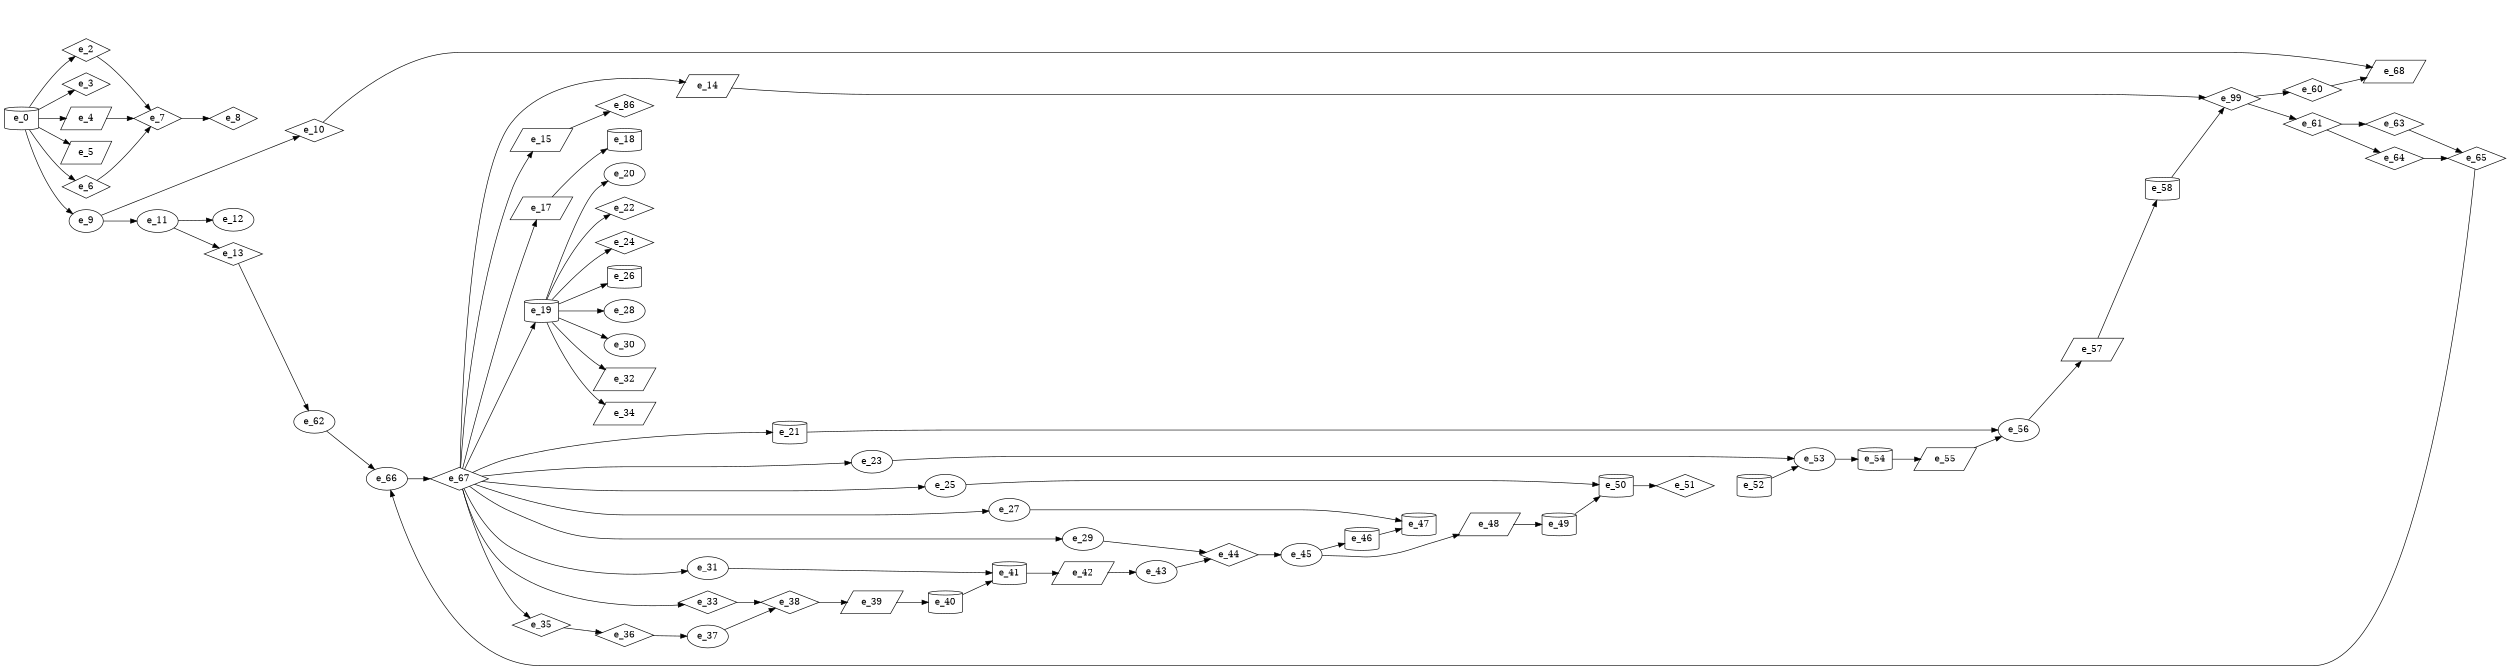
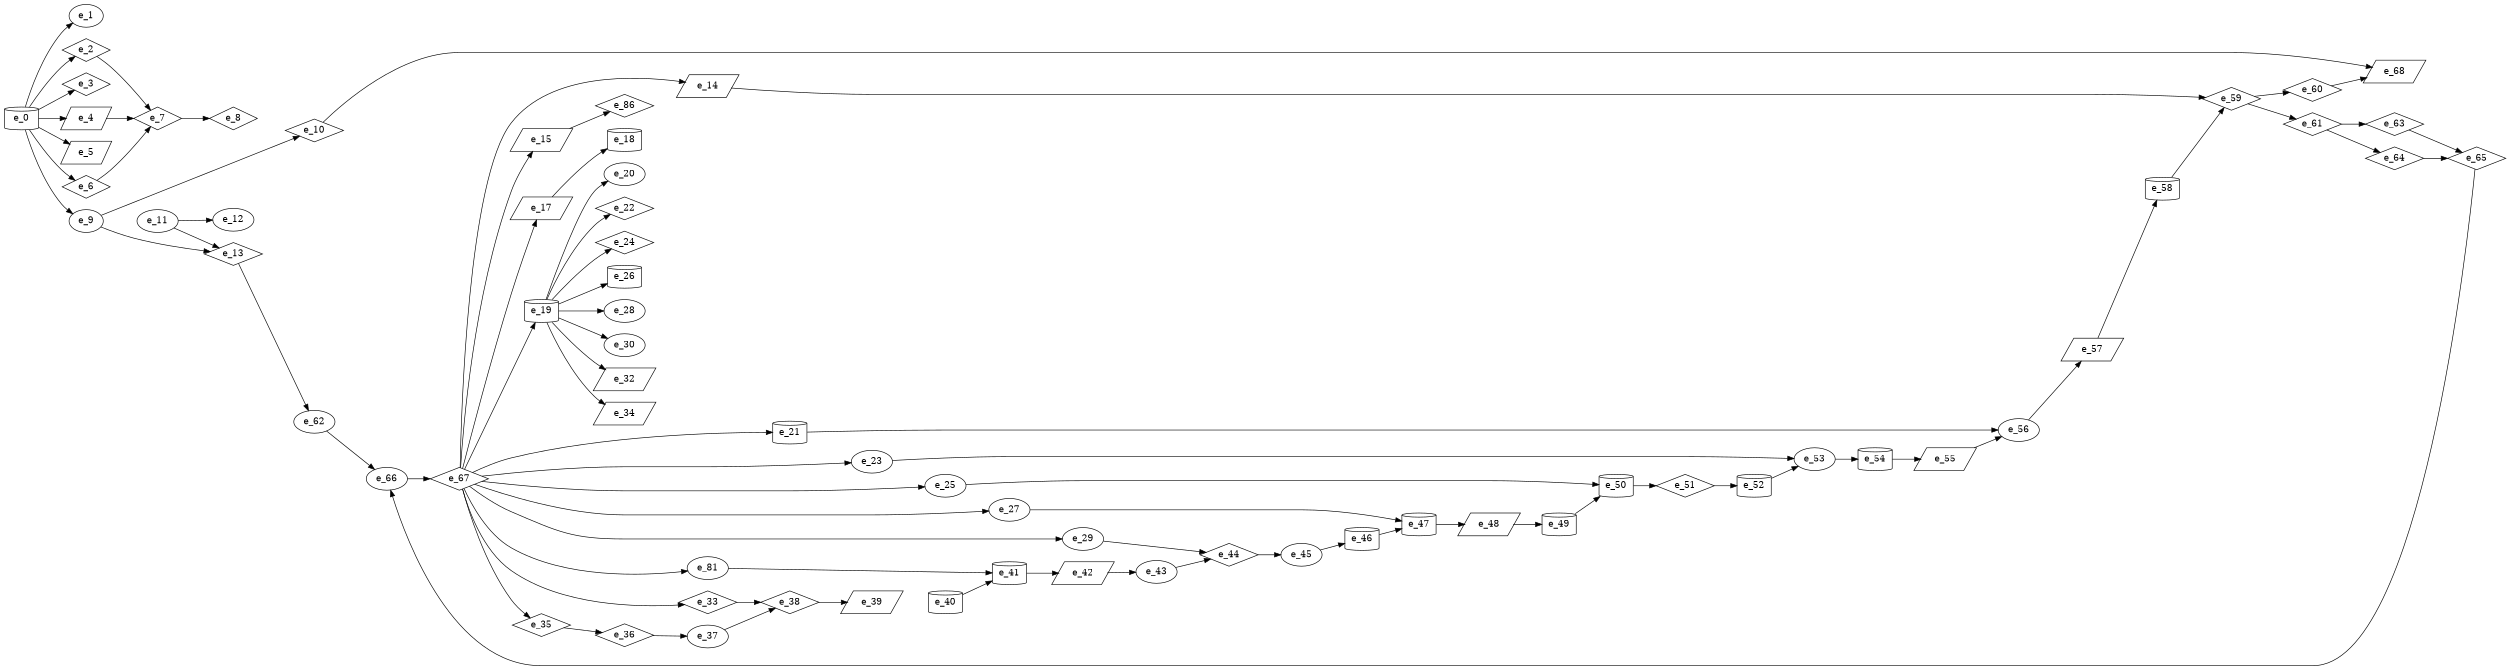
  digraph {
    rankdir=LR
    node [shape=diamond]
+   e_1 [shape=ellipse]
    e_0 [shape=cylinder]
    e_2
    e_3
    e_4 [shape=parallelogram]
    e_5 [shape=parallelogram]
    e_6
    e_9 [shape=ellipse]
    e_7
    e_10
    e_11 [shape=ellipse]
    e_8
    e_68 [shape=parallelogram]
    e_12 [shape=ellipse]
    e_13
    e_62 [shape=ellipse]
    e_66 [shape=ellipse]
    e_14 [shape=parallelogram]
-   e_59 [label=e_99]
+   e_59
    e_60
    e_61
    e_15 [shape=parallelogram]
    n23 [label=e_86]
    e_17 [shape=parallelogram]
    e_18 [shape=cylinder]
    e_19 [shape=cylinder]
    e_20 [shape=ellipse]
    e_22
    e_24
    e_26 [shape=cylinder]
    e_28 [shape=ellipse]
    e_30 [shape=ellipse]
    e_32 [shape=parallelogram]
    e_34 [shape=parallelogram]
    e_21 [shape=cylinder]
    e_56 [shape=ellipse]
    e_57 [shape=parallelogram]
    e_23 [shape=ellipse]
    e_53 [shape=ellipse]
    e_54 [shape=cylinder]
    e_25 [shape=ellipse]
    e_50 [shape=cylinder]
    e_51
    e_27 [shape=ellipse]
    e_47 [shape=cylinder]
    e_48 [shape=parallelogram]
    e_29 [shape=ellipse]
    e_44
    e_45 [shape=ellipse]
-   e_31 [shape=ellipse]
+   e_31 [shape=ellipse label=e_81]
    e_41 [shape=cylinder]
    e_42 [shape=parallelogram]
    e_33
    e_38
    e_39 [shape=parallelogram]
    e_35
    e_36
    e_37 [shape=ellipse]
    e_40 [shape=cylinder]
    e_43 [shape=ellipse]
    e_46 [shape=cylinder]
    e_49 [shape=cylinder]
    e_52 [shape=cylinder]
    e_55 [shape=parallelogram]
    e_58 [shape=cylinder]
    e_63
    e_64
    e_65
    e_67
+   e_0 -> e_1
    e_0 -> e_2
    e_0 -> e_3
    e_0 -> e_4
    e_0 -> e_5
    e_0 -> e_6
    e_0 -> e_9
    e_2 -> e_7
    e_4 -> e_7
    e_6 -> e_7
    e_9 -> e_10
-   e_9 -> e_11
+   e_9 -> e_13
    e_7 -> e_8
    e_10 -> e_68
    e_11 -> e_12
    e_11 -> e_13
    e_13 -> e_62
    e_62 -> e_66
    e_66 -> e_67
    e_14 -> e_59
    e_59 -> e_60
    e_59 -> e_61
    e_60 -> e_68
    e_61 -> e_63
    e_61 -> e_64
    e_15 -> n23
    e_17 -> e_18
    e_19 -> e_20
    e_19 -> e_22
    e_19 -> e_24
    e_19 -> e_26
    e_19 -> e_28
    e_19 -> e_30
    e_19 -> e_32
    e_19 -> e_34
    e_21 -> e_56
    e_56 -> e_57
    e_57 -> e_58
    e_23 -> e_53
    e_53 -> e_54
    e_54 -> e_55
    e_25 -> e_50
    e_50 -> e_51
+   e_51 -> e_52
    e_27 -> e_47
-   e_45 -> e_48
+   e_47 -> e_48
    e_48 -> e_49
    e_29 -> e_44
    e_44 -> e_45
    e_45 -> e_46
    e_31 -> e_41
    e_41 -> e_42
    e_42 -> e_43
    e_33 -> e_38
    e_38 -> e_39
-   e_39 -> e_40
    e_35 -> e_36
    e_36 -> e_37
    e_37 -> e_38
    e_40 -> e_41
    e_43 -> e_44
    e_46 -> e_47
    e_49 -> e_50
    e_52 -> e_53
    e_55 -> e_56
    e_58 -> e_59
    e_63 -> e_65
    e_64 -> e_65
    e_65 -> e_66
    e_67 -> e_14
    e_67 -> e_15
    e_67 -> e_17
    e_67 -> e_19
    e_67 -> e_21
    e_67 -> e_23
    e_67 -> e_25
    e_67 -> e_27
    e_67 -> e_29
    e_67 -> e_31
    e_67 -> e_33
    e_67 -> e_35
  }
